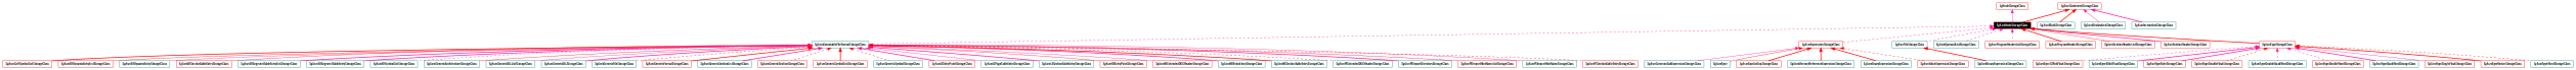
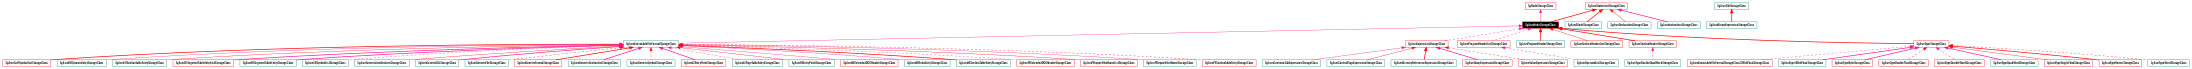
  digraph {
    fontname=Oswald
    node [color=teal fontname=Oswald fontsize=10 shape=record]
    edge [color=deeppink dir=back fontname=Oswald fontsize=10 labelfontname=Helvetica labelfontsize=10 style=bold]
    n1 [color=red fillcolor=black fontcolor=white height=0.2 label=SgAsmNodeStorageClass style=filled width=0.4]
    n2 [height=0.2 label=SgAsmExecutableFileFormatStorageClass width=0.4]
    n3 [color=red height=0.2 label=SgAsmExpressionStorageClass width=0.4]
    n4 [height=0.2 label=SgAsmFileStorageClass width=0.4]
    n5 [height=0.2 label=SgAsmOperandListStorageClass width=0.4]
    n6 [color=red height=0.2 label=SgAsmProgramHeaderListStorageClass width=0.4]
-   n7 [color=red height=0.2 label=SgAsmProgramHeaderStorageClass width=0.4]
+   n7 [height=0.2 label=SgAsmProgramHeaderStorageClass width=0.4]
    n8 [color=red height=0.2 label=SgAsmSectionHeaderListStorageClass width=0.4]
    n9 [color=red height=0.2 label=SgAsmSectionHeaderStorageClass width=0.4]
    n10 [color=red height=0.2 label=SgAsmTypeStorageClass width=0.4]
    n11 [color=red height=0.2 label=SgAsmCoffSymbolListStorageClass width=0.4]
-   n12 [color=red height=0.2 label=SgAsmElfDynamicEntryListStorageClass width=0.4]
    n13 [height=0.2 label=SgAsmElfDynamicEntryStorageClass width=0.4]
-   n14 [color=red height=0.2 label=SgAsmElfSectionTableEntryStorageClass width=0.4]
-   n15 [height=0.2 label=SgAsmElfSegmentTableEntryListStorageClass width=0.4]
+   n14 [height=0.2 label=SgAsmElfSectionTableEntryStorageClass width=0.4]
+   n15 [color=red height=0.2 label=SgAsmElfSegmentTableEntryListStorageClass width=0.4]
    n16 [height=0.2 label=SgAsmElfSegmentTableEntryStorageClass width=0.4]
    n17 [height=0.2 label=SgAsmElfSymbolListStorageClass width=0.4]
    n18 [height=0.2 label=SgAsmGenericArchitectureStorageClass width=0.4]
-   n19 [height=0.2 label=SgAsmGenericDLLListStorageClass width=0.4]
    n20 [height=0.2 label=SgAsmGenericDLLStorageClass width=0.4]
    n21 [height=0.2 label=SgAsmGenericFileStorageClass width=0.4]
    n22 [color=red height=0.2 label=SgAsmGenericFormatStorageClass width=0.4]
    n23 [height=0.2 label=SgAsmGenericSectionListStorageClass width=0.4]
-   n24 [color=red height=0.2 label=SgAsmGenericSectionStorageClass width=0.4]
-   n25 [color=red height=0.2 label=SgAsmGenericSymbolListStorageClass width=0.4]
    n26 [height=0.2 label=SgAsmGenericSymbolStorageClass width=0.4]
    n27 [color=red height=0.2 label=SgAsmLEEntryPointStorageClass width=0.4]
    n28 [height=0.2 label=SgAsmLEPageTableEntryStorageClass width=0.4]
-   n29 [height=0.2 label=SgAsmLESectionTableEntryStorageClass width=0.4]
-   n30 [color=red height=0.2 label=SgAsmNEEntryPointStorageClass width=0.4]
+   n30 [height=0.2 label=SgAsmNEEntryPointStorageClass width=0.4]
    n31 [color=red height=0.2 label=SgAsmNEExtendedDOSHeaderStorageClass width=0.4]
    n32 [height=0.2 label=SgAsmNERelocEntryStorageClass width=0.4]
    n33 [height=0.2 label=SgAsmNESectionTableEntryStorageClass width=0.4]
-   n34 [height=0.2 label=SgAsmPEExtendedDOSHeaderStorageClass width=0.4]
-   n35 [height=0.2 label=SgAsmPEImportDirectoryStorageClass width=0.4]
+   n34 [color=red height=0.2 label=SgAsmPEExtendedDOSHeaderStorageClass width=0.4]
    n36 [color=red height=0.2 label=SgAsmPEImportHintNameListStorageClass width=0.4]
    n37 [height=0.2 label=SgAsmPEImportHintNameStorageClass width=0.4]
    n38 [color=red height=0.2 label=SgAsmPESectionTableEntryStorageClass width=0.4]
    n39 [height=0.2 label=SgAsmCommonSubExpressionStorageClass width=0.4]
-   n40 [height=0.2 label=SgAsmType width=0.4]
-   n41 [color=red height=0.2 label=SgAsmExprListExpStorageClass width=0.4]
+   n40 [height=0.2 label=SgAsmControlFlagsExpressionStorageClass width=0.4]
    n42 [height=0.2 label=SgAsmMemoryReferenceExpressionStorageClass width=0.4]
-   n43 [height=0.2 label=SgAsmUnaryExpressionStorageClass width=0.4]
+   n43 [color=red height=0.2 label=SgAsmUnaryExpressionStorageClass width=0.4]
    n44 [color=red height=0.2 label=SgAsmValueExpressionStorageClass width=0.4]
    n45 [height=0.2 label=SgAsmBinaryExpressionStorageClass width=0.4]
    n46 [color=red height=0.2 label=SgAsmStatementStorageClass width=0.4]
    n47 [height=0.2 label=SgAsmBlockStorageClass width=0.4]
    n48 [height=0.2 label=SgAsmDeclarationStorageClass width=0.4]
    n49 [height=0.2 label=SgAsmInstructionStorageClass width=0.4]
-   n50 [color=red height=0.2 label=SgAsmType128bitFloatStorageClass width=0.4]
+   n50 [color=red height=0.2 label=SgAsmExecutableFileFormatStorageClass128bitFloatStorageClass width=0.4]
    n51 [height=0.2 label=SgAsmType40bitFloatStorageClass width=0.4]
    n52 [color=red height=0.2 label=SgAsmTypeByteStorageClass width=0.4]
    n53 [color=red height=0.2 label=SgAsmTypeDoubleFloatStorageClass width=0.4]
    n54 [height=0.2 label=SgAsmTypeDoubleQuadWordStorageClass width=0.4]
    n55 [color=red height=0.2 label=SgAsmTypeDoubleWordStorageClass width=0.4]
    n56 [height=0.2 label=SgAsmTypeQuadWordStorageClass width=0.4]
    n57 [color=red height=0.2 label=SgAsmTypeSingleFloatStorageClass width=0.4]
    n58 [color=red height=0.2 label=SgAsmTypeVectorStorageClass width=0.4]
    n59 [height=0.2 label=SgAsmTypeWordStorageClass width=0.4]
    n60 [color=red height=0.2 label=SgNodeStorageClass width=0.4]
-   n1 -> n2 [style=dashed]
+   n1 -> n2 [style=solid]
    n1 -> n3 [style=dashed]
-   n1 -> n4 [style=dashed]
-   n1 -> n5 [style=dashed]
+   n6 -> n5 [style=dashed]
    n1 -> n6 [style=dashed]
    n1 -> n7 [color=red]
    n1 -> n8 [color=red style=solid]
-   n1 -> n9
+   n1 -> n9 [color=red]
    n1 -> n10 [color=red]
    n2 -> n11 [color=red]
-   n2 -> n12 [color=red style=solid]
    n2 -> n13 [style=solid]
    n2 -> n14 [color=red style=solid]
    n2 -> n15
    n2 -> n16
    n2 -> n17 [style=dashed]
    n2 -> n18 [color=red style=solid]
-   n2 -> n19 [style=solid]
    n2 -> n20
    n2 -> n21 [color=red style=dashed]
    n2 -> n22 [color=red]
    n2 -> n23
-   n2 -> n24 [color=red style=dashed]
-   n2 -> n25 [color=red]
    n2 -> n26 [color=red style=dashed]
    n2 -> n27
-   n2 -> n28 [style=solid]
-   n2 -> n29
+   n2 -> n28 [style=dashed]
    n2 -> n30 [color=red style=solid]
    n2 -> n31 [style=solid]
-   n2 -> n32
+   n2 -> n32 [style=solid]
    n2 -> n33 [color=red]
-   n2 -> n34 [color=red style=dashed]
-   n2 -> n35
+   n2 -> n34 [style=dashed]
    n2 -> n36 [color=red style=solid]
    n2 -> n37 [style=solid]
    n2 -> n38 [color=red style=dashed]
    n3 -> n39 [style=solid]
    n3 -> n40 [color=red style=solid]
-   n3 -> n41 [color=red]
    n3 -> n42 [color=red]
-   n3 -> n43 [color=red]
+   n3 -> n43
    n3 -> n44 [color=red style=dashed]
    n4 -> n45 [color=red]
    n10 -> n50 [style=dashed]
    n10 -> n51
    n10 -> n52
    n10 -> n53 [color=red style=dashed]
-   n10 -> n54 [style=dashed]
+   n9 -> n54 [style=dashed]
    n10 -> n55 [style=dashed]
    n10 -> n56
-   n10 -> n57 [style=solid]
+   n10 -> n57 [color=red style=solid]
    n10 -> n58 [color=red]
    n10 -> n59 [color=red style=dashed]
    n46 -> n1 [color=red]
    n46 -> n47 [color=red]
-   n46 -> n48 [style=solid]
+   n46 -> n48 [color=red style=solid]
    n46 -> n49
    n60 -> n1 [style=solid]
  }
